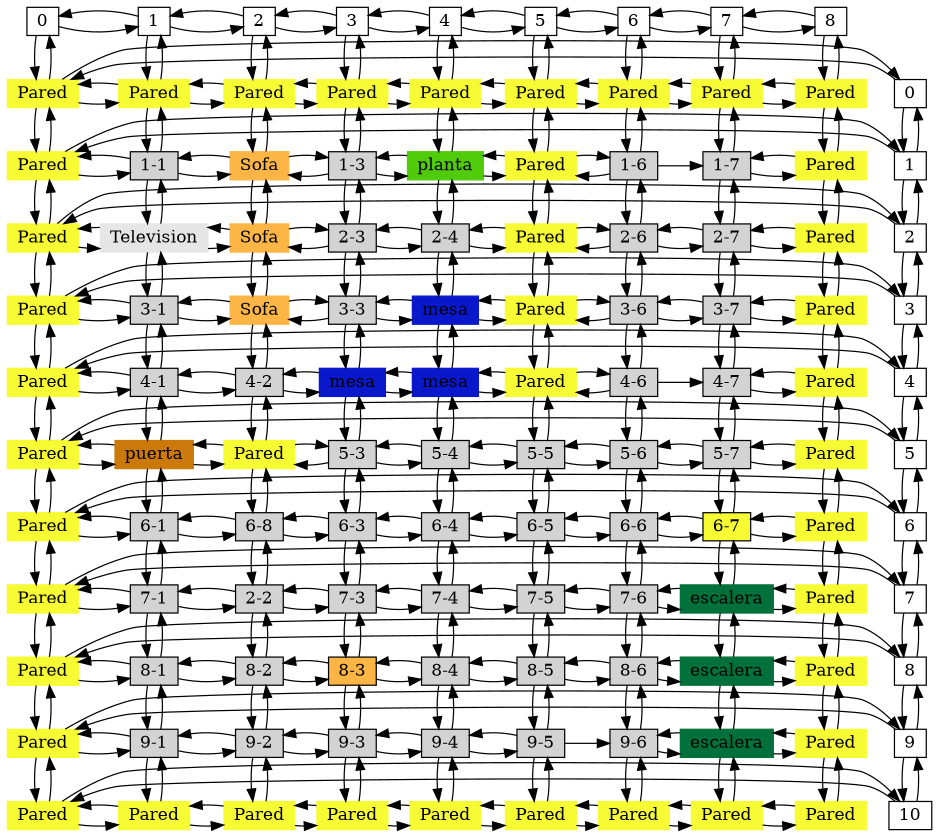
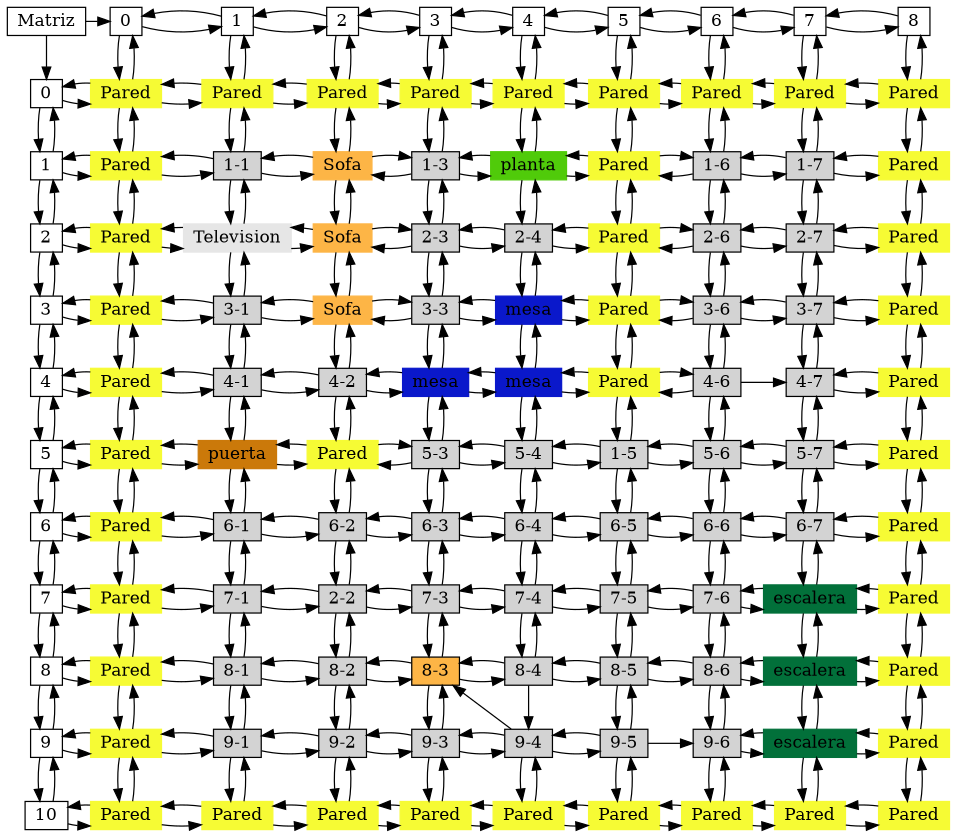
  digraph {
    rankdir=TB
    node [group=-1 shape=box style=filled]
+   n1 [height=.1 label=Matriz width=.1 style=""]
    n2 [group=0 height=.1 label=0 width=.1 style=""]
    n3 [group=1 height=.1 label=1 width=.1 style=""]
    n4 [group=2 height=.1 label=2 width=.1 style=""]
    n5 [group=3 height=.1 label=3 width=.1 style=""]
    n6 [group=4 height=.1 label=4 width=.1 style=""]
    n7 [group=5 height=.1 label=5 width=.1 style=""]
    n8 [group=6 height=.1 label=6 width=.1 style=""]
    n9 [group=7 height=.1 label=7 width=.1 style=""]
    n10 [group=8 height=.1 label=8 width=.1 style=""]
    n11 [height=.1 label=0 width=.1 style=""]
    n12 [color="#F6FB34" group=0 height=.1 label=Pared width=.1]
    n13 [color="#F6FB34" group=1 height=.1 label=Pared width=.1]
    n14 [color="#F6FB34" group=2 height=.1 label=Pared width=.1]
    n15 [color="#F6FB34" group=3 height=.1 label=Pared width=.1]
    n16 [color="#F6FB34" group=4 height=.1 label=Pared width=.1]
    n17 [color="#F6FB34" group=5 height=.1 label=Pared width=.1]
    n18 [color="#F6FB34" group=6 height=.1 label=Pared width=.1]
    n19 [color="#F6FB34" group=7 height=.1 label=Pared width=.1]
    n20 [color="#F6FB34" group=8 height=.1 label=Pared width=.1]
    n21 [height=.1 label=1 width=.1 style=""]
    n22 [color="#F6FB34" group=0 height=.1 label=Pared width=.1]
    n23 [group=1 height=.1 label="1-1" width=.1]
    n24 [group=3 height=.1 label="1-3" width=.1]
    n25 [group=6 height=.1 label="1-6" width=.1]
    n26 [group=7 height=.1 label="1-7" width=.1]
    n27 [color="#FDB546" group=2 height=.1 label=Sofa width=.1]
    n28 [color="#50CB0A" group=4 height=.1 label=planta width=.1]
    n29 [color="#F6FB34" group=5 height=.1 label=Pared width=.1]
    n30 [color="#F6FB34" group=8 height=.1 label=Pared width=.1]
    n31 [height=.1 label=2 width=.1 style=""]
    n32 [color="#F6FB34" group=0 height=.1 label=Pared width=.1]
    n33 [group=3 height=.1 label="2-3" width=.1]
    n34 [group=4 height=.1 label="2-4" width=.1]
    n35 [group=6 height=.1 label="2-6" width=.1]
    n36 [group=7 height=.1 label="2-7" width=.1]
    n37 [color="#E6E6E6" group=1 height=.1 label=Television width=.1]
    n38 [color="#FDB546" group=2 height=.1 label=Sofa width=.1]
    n39 [color="#F6FB34" group=5 height=.1 label=Pared width=.1]
    n40 [color="#F6FB34" group=8 height=.1 label=Pared width=.1]
    n41 [height=.1 label=3 width=.1 style=""]
    n42 [color="#F6FB34" group=0 height=.1 label=Pared width=.1]
    n43 [group=1 height=.1 label="3-1" width=.1]
    n44 [group=3 height=.1 label="3-3" width=.1]
    n45 [group=6 height=.1 label="3-6" width=.1]
    n46 [group=7 height=.1 label="3-7" width=.1]
    n47 [color="#FDB546" group=2 height=.1 label=Sofa width=.1]
    n48 [color="#0A18CB" group=4 height=.1 label=mesa width=.1]
    n49 [color="#F6FB34" group=5 height=.1 label=Pared width=.1]
    n50 [color="#F6FB34" group=8 height=.1 label=Pared width=.1]
    n51 [height=.1 label=4 width=.1 style=""]
    n52 [color="#F6FB34" group=0 height=.1 label=Pared width=.1]
    n53 [group=1 height=.1 label="4-1" width=.1]
    n54 [group=2 height=.1 label="4-2" width=.1]
    n55 [group=6 height=.1 label="4-6" width=.1]
    n56 [group=7 height=.1 label="4-7" width=.1]
    n57 [color="#0A18CB" group=3 height=.1 label=mesa width=.1]
    n58 [color="#0A18CB" group=4 height=.1 label=mesa width=.1]
    n59 [color="#F6FB34" group=5 height=.1 label=Pared width=.1]
    n60 [color="#F6FB34" group=8 height=.1 label=Pared width=.1]
    n61 [height=.1 label=5 width=.1 style=""]
    n62 [color="#F6FB34" group=0 height=.1 label=Pared width=.1]
    n63 [group=3 height=.1 label="5-3" width=.1]
    n64 [group=4 height=.1 label="5-4" width=.1]
-   n65 [group=5 height=.1 label="5-5" width=.1]
+   n65 [group=5 height=.1 label="1-5" width=.1]
    n66 [group=6 height=.1 label="5-6" width=.1]
    n67 [group=7 height=.1 label="5-7" width=.1]
    n68 [color="#CB790A" group=1 height=.1 label=puerta width=.1]
    n69 [color="#F6FB34" group=2 height=.1 label=Pared width=.1]
    n70 [color="#F6FB34" group=8 height=.1 label=Pared width=.1]
    n71 [height=.1 label=6 width=.1 style=""]
    n72 [color="#F6FB34" group=0 height=.1 label=Pared width=.1]
    n73 [group=1 height=.1 label="6-1" width=.1]
-   n74 [group=2 height=.1 label="6-8" width=.1]
+   n74 [group=2 height=.1 label="6-2" width=.1]
    n75 [group=3 height=.1 label="6-3" width=.1]
    n76 [group=4 height=.1 label="6-4" width=.1]
    n77 [group=5 height=.1 label="6-5" width=.1]
    n78 [group=6 height=.1 label="6-6" width=.1]
-   n79 [group=7 height=.1 label="6-7" width=.1 fillcolor="#F6FB34"]
+   n79 [group=7 height=.1 label="6-7" width=.1]
    n80 [color="#F6FB34" group=8 height=.1 label=Pared width=.1]
    n81 [height=.1 label=7 width=.1 style=""]
    n82 [color="#F6FB34" group=0 height=.1 label=Pared width=.1]
    n83 [group=1 height=.1 label="7-1" width=.1]
    n84 [group=2 height=.1 label="2-2" width=.1]
    n85 [group=3 height=.1 label="7-3" width=.1]
    n86 [group=4 height=.1 label="7-4" width=.1]
    n87 [group=5 height=.1 label="7-5" width=.1]
    n88 [group=6 height=.1 label="7-6" width=.1]
    n89 [color="#02703A" group=7 height=.1 label=escalera width=.1]
    n90 [color="#F6FB34" group=8 height=.1 label=Pared width=.1]
    n91 [height=.1 label=8 width=.1 style=""]
    n92 [color="#F6FB34" group=0 height=.1 label=Pared width=.1]
    n93 [group=1 height=.1 label="8-1" width=.1]
    n94 [group=2 height=.1 label="8-2" width=.1]
    n95 [fillcolor="#FDB546" group=3 height=.1 label="8-3" width=.1]
    n96 [group=4 height=.1 label="8-4" width=.1]
    n97 [group=5 height=.1 label="8-5" width=.1]
    n98 [group=6 height=.1 label="8-6" width=.1]
    n99 [color="#02703A" group=7 height=.1 label=escalera width=.1]
    n100 [color="#F6FB34" group=8 height=.1 label=Pared width=.1]
    n101 [height=.1 label=9 width=.1 style=""]
    n102 [color="#F6FB34" group=0 height=.1 label=Pared width=.1]
    n103 [group=1 height=.1 label="9-1" width=.1]
    n104 [group=2 height=.1 label="9-2" width=.1]
    n105 [group=3 height=.1 label="9-3" width=.1]
    n106 [group=4 height=.1 label="9-4" width=.1]
    n107 [group=5 height=.1 label="9-5" width=.1]
    n108 [group=6 height=.1 label="9-6" width=.1]
    n109 [color="#02703A" group=7 height=.1 label=escalera width=.1]
    n110 [color="#F6FB34" group=8 height=.1 label=Pared width=.1]
    n111 [height=.1 label=10 width=.1 style=""]
    n112 [color="#F6FB34" group=0 height=.1 label=Pared width=.1]
    n113 [color="#F6FB34" group=1 height=.1 label=Pared width=.1]
    n114 [color="#F6FB34" group=2 height=.1 label=Pared width=.1]
    n115 [color="#F6FB34" group=3 height=.1 label=Pared width=.1]
    n116 [color="#F6FB34" group=4 height=.1 label=Pared width=.1]
    n117 [color="#F6FB34" group=5 height=.1 label=Pared width=.1]
    n118 [color="#F6FB34" group=6 height=.1 label=Pared width=.1]
    n119 [color="#F6FB34" group=7 height=.1 label=Pared width=.1]
    n120 [color="#F6FB34" group=8 height=.1 label=Pared width=.1]
    subgraph sub_1 {
      rank=same
+     n1
      n2
      n3
      n4
      n5
      n6
      n7
      n8
      n9
      n10
    }
    subgraph sub_2 {
      rank=same
      n11
      n12
      n13
      n14
      n15
      n16
      n17
      n18
      n19
      n20
    }
    subgraph sub_3 {
      rank=same
      n21
      n22
      n23
      n24
      n25
      n26
      n27
      n28
      n29
      n30
    }
    subgraph sub_4 {
      rank=same
      n31
      n32
      n33
      n34
      n35
      n36
      n37
      n38
      n39
      n40
    }
    subgraph sub_5 {
      rank=same
      n41
      n42
      n43
      n44
      n45
      n46
      n47
      n48
      n49
      n50
    }
    subgraph sub_6 {
      rank=same
      n51
      n52
      n53
      n54
      n55
      n56
      n57
      n58
      n59
      n60
    }
    subgraph sub_7 {
      rank=same
      n61
      n62
      n63
      n64
      n65
      n66
      n67
      n68
      n69
      n70
    }
    subgraph sub_8 {
      rank=same
      n71
      n72
      n73
      n74
      n75
      n76
      n77
      n78
      n79
      n80
    }
    subgraph sub_9 {
      rank=same
      n111
      n112
      n113
      n114
      n115
      n116
      n117
      n118
      n119
      n120
    }
    subgraph sub_10 {
      rank=same
      n81
      n82
      n83
      n84
      n85
      n86
      n87
      n88
      n89
      n90
    }
    subgraph sub_11 {
      rank=same
      n101
      n102
      n103
      n104
      n105
      n106
      n107
      n108
      n109
      n110
    }
    subgraph sub_12 {
      rank=same
      n91
      n92
      n93
      n94
      n95
      n96
      n97
      n98
      n99
      n100
    }
+   n1 -> n2
+   n1 -> n11
    n2 -> n3
    n2 -> n12
    n3 -> n2
    n3 -> n4
    n3 -> n13
    n4 -> n3
    n4 -> n5
    n4 -> n14
    n5 -> n4
    n5 -> n6
    n5 -> n15
    n6 -> n5
    n6 -> n7
    n6 -> n16
    n7 -> n6
    n7 -> n8
    n7 -> n17
    n8 -> n7
    n8 -> n9
    n8 -> n18
    n9 -> n8
    n9 -> n10
    n9 -> n19
    n10 -> n9
    n10 -> n20
    n11 -> n12
    n11 -> n21
    n12 -> n2
    n12 -> n11
    n12 -> n13
    n12 -> n22
    n13 -> n3
    n13 -> n12
    n13 -> n14
    n13 -> n23
    n14 -> n4
    n14 -> n13
    n14 -> n15
    n14 -> n27
    n15 -> n5
    n15 -> n14
    n15 -> n16
    n15 -> n24
    n16 -> n6
    n16 -> n15
    n16 -> n17
    n16 -> n28
    n17 -> n7
    n17 -> n16
    n17 -> n18
    n17 -> n29
    n18 -> n8
    n18 -> n17
    n18 -> n19
    n18 -> n25
    n19 -> n9
    n19 -> n18
    n19 -> n20
    n19 -> n26
    n20 -> n10
    n20 -> n19
    n20 -> n30
    n21 -> n11
    n21 -> n22
    n21 -> n31
    n22 -> n12
    n22 -> n21
    n22 -> n23
    n22 -> n32
    n23 -> n13
    n23 -> n22
    n23 -> n27
    n23 -> n37
    n24 -> n15
    n24 -> n27
    n24 -> n28
    n24 -> n33
    n25 -> n18
    n25 -> n26
    n25 -> n29
    n25 -> n35
    n26 -> n19
+   n26 -> n25
    n26 -> n30
    n26 -> n36
    n27 -> n14
    n27 -> n23
    n27 -> n24
    n27 -> n38
    n28 -> n16
    n28 -> n24
    n28 -> n29
    n28 -> n34
    n29 -> n17
    n29 -> n25
    n29 -> n28
    n29 -> n39
    n30 -> n20
    n30 -> n26
    n30 -> n40
    n31 -> n21
    n31 -> n32
    n31 -> n41
    n32 -> n22
    n32 -> n31
    n32 -> n37
    n32 -> n42
    n33 -> n24
    n33 -> n34
    n33 -> n38
    n33 -> n44
    n34 -> n28
    n34 -> n33
    n34 -> n39
    n34 -> n48
    n35 -> n25
    n35 -> n36
    n35 -> n39
    n35 -> n45
    n36 -> n26
    n36 -> n35
    n36 -> n40
    n36 -> n46
    n37 -> n23
    n37 -> n32
    n37 -> n38
    n37 -> n43
    n38 -> n27
    n38 -> n33
    n38 -> n37
    n38 -> n47
    n39 -> n29
    n39 -> n34
    n39 -> n35
    n39 -> n49
    n40 -> n30
    n40 -> n36
    n40 -> n50
    n41 -> n31
    n41 -> n42
    n41 -> n51
    n42 -> n32
    n42 -> n41
    n42 -> n43
    n42 -> n52
    n43 -> n37
    n43 -> n42
    n43 -> n47
    n43 -> n53
    n44 -> n33
    n44 -> n47
    n44 -> n48
    n44 -> n57
    n45 -> n35
    n45 -> n46
    n45 -> n49
    n45 -> n55
    n46 -> n36
    n46 -> n45
    n46 -> n50
    n46 -> n56
    n47 -> n38
    n47 -> n43
    n47 -> n44
    n47 -> n54
    n48 -> n34
    n48 -> n44
    n48 -> n49
    n48 -> n58
    n49 -> n39
    n49 -> n45
    n49 -> n48
    n49 -> n59
    n50 -> n40
    n50 -> n46
    n50 -> n60
    n51 -> n41
    n51 -> n52
    n51 -> n61
    n52 -> n42
    n52 -> n51
    n52 -> n53
    n52 -> n62
    n53 -> n43
    n53 -> n52
    n53 -> n54
    n53 -> n68
    n54 -> n47
    n54 -> n53
    n54 -> n57
    n54 -> n69
    n55 -> n45
    n55 -> n56
    n55 -> n59
    n55 -> n66
    n56 -> n46
    n56 -> n60
    n56 -> n67
    n57 -> n44
    n57 -> n54
    n57 -> n58
    n57 -> n63
    n58 -> n48
    n58 -> n57
    n58 -> n59
    n58 -> n64
    n59 -> n49
    n59 -> n55
    n59 -> n58
    n59 -> n65
    n60 -> n50
    n60 -> n56
    n60 -> n70
    n61 -> n51
    n61 -> n62
    n61 -> n71
    n62 -> n52
    n62 -> n61
    n62 -> n68
    n62 -> n72
    n63 -> n57
    n63 -> n64
    n63 -> n69
    n63 -> n75
    n64 -> n58
    n64 -> n63
    n64 -> n65
    n64 -> n76
    n65 -> n59
    n65 -> n64
    n65 -> n66
    n65 -> n77
    n66 -> n55
    n66 -> n65
    n66 -> n67
    n66 -> n78
    n67 -> n56
    n67 -> n66
    n67 -> n70
    n67 -> n79
    n68 -> n53
    n68 -> n62
    n68 -> n69
    n68 -> n73
    n69 -> n54
    n69 -> n63
    n69 -> n68
    n69 -> n74
    n70 -> n60
    n70 -> n67
    n70 -> n80
    n71 -> n61
    n71 -> n72
    n71 -> n81
    n72 -> n62
    n72 -> n71
    n72 -> n73
    n72 -> n82
    n73 -> n68
    n73 -> n72
    n73 -> n74
    n73 -> n83
    n74 -> n69
    n74 -> n73
    n74 -> n75
    n74 -> n84
    n75 -> n63
    n75 -> n74
    n75 -> n76
    n75 -> n85
    n76 -> n64
    n76 -> n75
    n76 -> n77
    n76 -> n86
    n77 -> n65
    n77 -> n76
    n77 -> n78
    n77 -> n87
    n78 -> n66
    n78 -> n77
    n78 -> n79
    n78 -> n88
    n79 -> n67
    n79 -> n78
    n79 -> n80
    n79 -> n89
    n80 -> n70
    n80 -> n79
    n80 -> n90
    n81 -> n71
    n81 -> n82
    n81 -> n91
    n82 -> n72
    n82 -> n81
    n82 -> n83
    n82 -> n92
    n83 -> n73
    n83 -> n82
    n83 -> n84
    n83 -> n93
    n84 -> n74
    n84 -> n83
    n84 -> n85
    n84 -> n94
    n85 -> n75
    n85 -> n84
    n85 -> n86
    n85 -> n95
    n86 -> n76
    n86 -> n85
    n86 -> n87
    n86 -> n96
    n87 -> n77
    n87 -> n86
    n87 -> n88
    n87 -> n97
    n88 -> n78
    n88 -> n87
    n88 -> n89
    n88 -> n98
    n89 -> n79
    n89 -> n88
    n89 -> n90
    n89 -> n99
    n90 -> n80
    n90 -> n89
    n90 -> n100
    n91 -> n81
    n91 -> n92
    n91 -> n101
    n92 -> n82
    n92 -> n91
    n92 -> n93
    n92 -> n102
    n93 -> n83
    n93 -> n92
    n93 -> n94
    n93 -> n103
    n94 -> n84
    n94 -> n93
    n94 -> n95
    n94 -> n104
    n95 -> n85
    n95 -> n94
    n95 -> n96
    n95 -> n105
    n96 -> n86
    n96 -> n95
    n96 -> n97
    n96 -> n106
    n97 -> n87
    n97 -> n96
    n97 -> n98
    n97 -> n107
    n98 -> n88
    n98 -> n97
    n98 -> n99
    n98 -> n108
    n99 -> n89
    n99 -> n98
    n99 -> n100
    n99 -> n109
    n100 -> n90
    n100 -> n99
    n100 -> n110
    n101 -> n91
    n101 -> n102
    n101 -> n111
    n102 -> n92
    n102 -> n101
    n102 -> n103
    n102 -> n112
    n103 -> n93
    n103 -> n102
    n103 -> n104
    n103 -> n113
    n104 -> n94
    n104 -> n103
    n104 -> n105
    n104 -> n114
    n105 -> n95
    n105 -> n104
    n105 -> n106
    n105 -> n115
-   n106 -> n96
+   n106 -> n95
    n106 -> n105
    n106 -> n107
    n106 -> n116
    n107 -> n97
    n107 -> n106
    n107 -> n108
    n107 -> n117
    n108 -> n98
    n108 -> n109
    n108 -> n118
    n109 -> n99
    n109 -> n108
    n109 -> n110
    n109 -> n119
    n110 -> n100
    n110 -> n109
    n110 -> n120
    n111 -> n101
    n111 -> n112
    n112 -> n102
    n112 -> n111
    n112 -> n113
    n113 -> n103
    n113 -> n112
    n113 -> n114
    n114 -> n104
    n114 -> n113
    n114 -> n115
    n115 -> n105
    n115 -> n114
    n115 -> n116
    n116 -> n106
    n116 -> n115
    n116 -> n117
    n117 -> n107
    n117 -> n116
    n117 -> n118
    n118 -> n108
    n118 -> n117
    n118 -> n119
    n119 -> n109
    n119 -> n118
    n119 -> n120
    n120 -> n110
    n120 -> n119
  }
